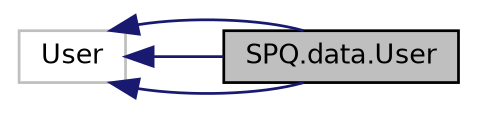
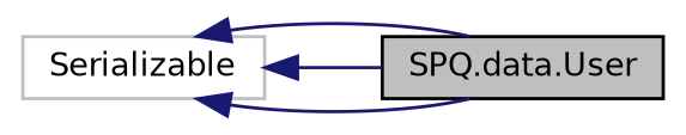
  digraph {
    rankdir=LR
    node [fontname=Helvetica fontsize=10 shape=record style=filled]
    edge [color=midnightblue dir=back fontname=Helvetica fontsize=10 labelfontname=Helvetica labelfontsize=10 style=solid]
    n1 [color=black fillcolor=grey75 fontcolor=black height=0.2 label="SPQ.data.User" width=0.4]
-   n2 [color=grey75 fillcolor=white height=0.2 label=User width=0.4]
+   n2 [color=grey75 fillcolor=white height=0.2 label=Serializable width=0.4]
    n2 -> n1
    n2 -> n1
    n2 -> n1
  }
